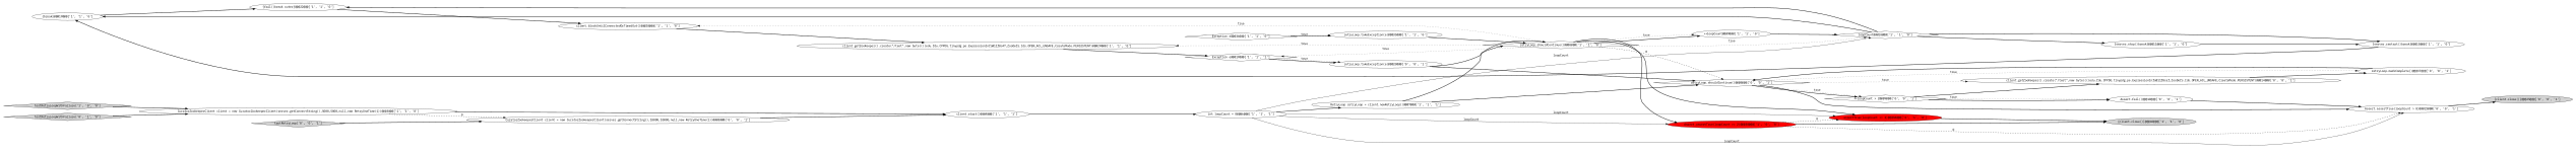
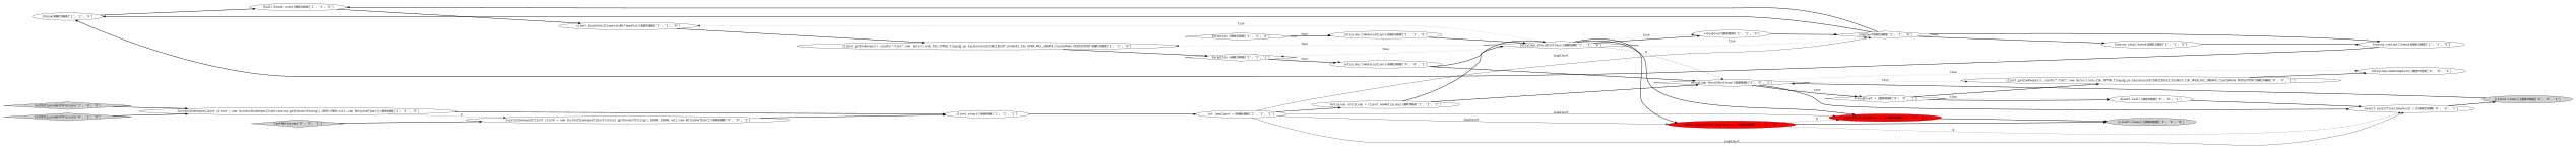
  digraph {
    fontname="IBM Plex Mono"
    rankdir=LR
    node [fillcolor=white fontname="IBM Plex Mono" shape=ellipse style=filled]
    edge [fontname="IBM Plex Mono" style=bold]
    n1 [label="{break}@@@19@@@['1', '1', '0']"]
    n2 [label="{fail()break outer}@@@22@@@['1', '1', '0']"]
    n3 [label="client.blockUntilConnectedOrTimedOut()@@@28@@@['1', '1', '0']"]
    n4 [fillcolor=lightgray label="testRetryLoopWithFailure['0', '1', '0']" shape=diamond]
    n5 [label="CuratorZookeeperClient client = new CuratorZookeeperClient(server.getConnectString(),5000,5000,null,new RetryOneTime(1))@@@3@@@['1', '1', '0']"]
    n6 [label="CuratorZookeeperClient client = new CuratorZookeeperClient(server.getConnectString(),10000,10000,null,new RetryOneTime(1))@@@3@@@['0', '0', '1']"]
    n7 [label="client.start()@@@4@@@['1', '1', '1']"]
    n8 [label="{server.restart()break}@@@15@@@['1', '1', '0']"]
    n9 [label="int loopCount = 0@@@6@@@['1', '1', '1']"]
    n10 [label="retryLoop.takeException(e)@@@35@@@['1', '1', '0']"]
    n11 [label="retryLoop.shouldContinue()@@@8@@@['1', '1', '0']" shape=diamond]
    n12 [label="retryLoop.shouldContinue()@@@8@@@['0', '0', '1']" shape=diamond]
    n13 [label="Exception e@@@19@@@['1', '1', '1']" shape=diamond]
    n14 [label="client.getZooKeeper().create(\"/test\",new byte((((edu.fdu.CPPDG.tinypdg.pe.ExpressionInfo@11f8c47,ZooDefs.Ids.OPEN_ACL_UNSAFE,CreateMode.PERSISTENT)@@@29@@@['1', '1', '0']"]
    n15 [label="++loopCount@@@9@@@['1', '1', '0']"]
    n16 [label="loopCount@@@10@@@['1', '1', '0']" shape=diamond]
    n17 [fillcolor=red label="Assert.assertTrue(loopCount >= 2)@@@38@@@['1', '0', '0']"]
    n18 [fillcolor=red label="assertTrue(loopCount >= 2)@@@38@@@['0', '1', '0']"]
    n19 [label="client.getZooKeeper().create(\"/test\",new byte((((edu.fdu.CPPDG.tinypdg.pe.ExpressionInfo@11f8caf,ZooDefs.Ids.OPEN_ACL_UNSAFE,CreateMode.PERSISTENT)@@@14@@@['0', '0', '1']"]
    n20 [label="++loopCount > 2@@@9@@@['0', '0', '1']" shape=diamond]
    n21 [label="Assert.assertTrue(loopCount > 0)@@@23@@@['0', '0', '1']"]
    n22 [label="retryLoop.markComplete()@@@17@@@['0', '0', '1']"]
    n23 [label="Assert.fail()@@@10@@@['0', '0', '1']"]
    n24 [fillcolor=lightgray label="{client.close()}@@@25@@@['0', '0', '1']"]
    n25 [label="retryLoop.takeException(e)@@@20@@@['0', '0', '1']"]
    n26 [fillcolor=lightgray label="testRetryLoop['0', '0', '1']" shape=diamond]
    n27 [label="RetryLoop retryLoop = client.newRetryLoop()@@@7@@@['1', '1', '1']"]
    n28 [label="{server.stop()break}@@@11@@@['1', '1', '0']"]
    n29 [fillcolor=lightgray label="testRetryLoopWithFailure['1', '0', '0']" shape=diamond]
    n30 [fillcolor=lightgray label="{client.close()}@@@40@@@['1', '1', '0']"]
    n31 [label="Exception e@@@34@@@['1', '1', '0']" shape=diamond]
    n1 -> n2
    n2 -> n3
    n3 -> n14
    n4 -> n5
    n5 -> n6 [label=0 style=dashed]
    n5 -> n7
    n6 -> n7
    n7 -> n9
    n8 -> n1
    n9 -> n16 [label=loopCount style=solid]
    n9 -> n17 [label=loopCount style=solid]
    n9 -> n18 [label=loopCount style=solid]
    n9 -> n21 [label=loopCount style=solid]
    n9 -> n27
    n10 -> n11
    n11 -> n3 [label=true style=dotted]
    n11 -> n12 [label=0 style=dashed]
    n11 -> n13 [label=true style=dotted]
    n11 -> n14 [label=true style=dotted]
    n11 -> n15
    n11 -> n15 [label=true style=dotted]
    n11 -> n16 [label=true style=dotted]
    n11 -> n17
    n11 -> n18
    n12 -> n19 [label=true style=dotted]
    n12 -> n20 [label=true style=dotted]
    n12 -> n20
    n12 -> n21
    n12 -> n22 [label=true style=dotted]
    n13 -> n25 [label=true style=dotted]
    n13 -> n25
    n14 -> n13
    n15 -> n16
    n16 -> n1
    n16 -> n2
    n16 -> n8
    n16 -> n28
    n17 -> n18 [label=0 style=dashed]
    n17 -> n21 [label=0 style=dashed]
    n17 -> n30
    n18 -> n30
    n19 -> n22
    n20 -> n19
    n20 -> n23
    n20 -> n23 [label=true style=dotted]
    n21 -> n24
-   n22 -> n12
+   n24 -> n12
    n23 -> n21
    n25 -> n11
    n25 -> n12
    n26 -> n6
    n27 -> n11
    n27 -> n12
    n28 -> n8
    n29 -> n5
    n31 -> n10 [label=true style=dotted]
    n31 -> n10
  }
